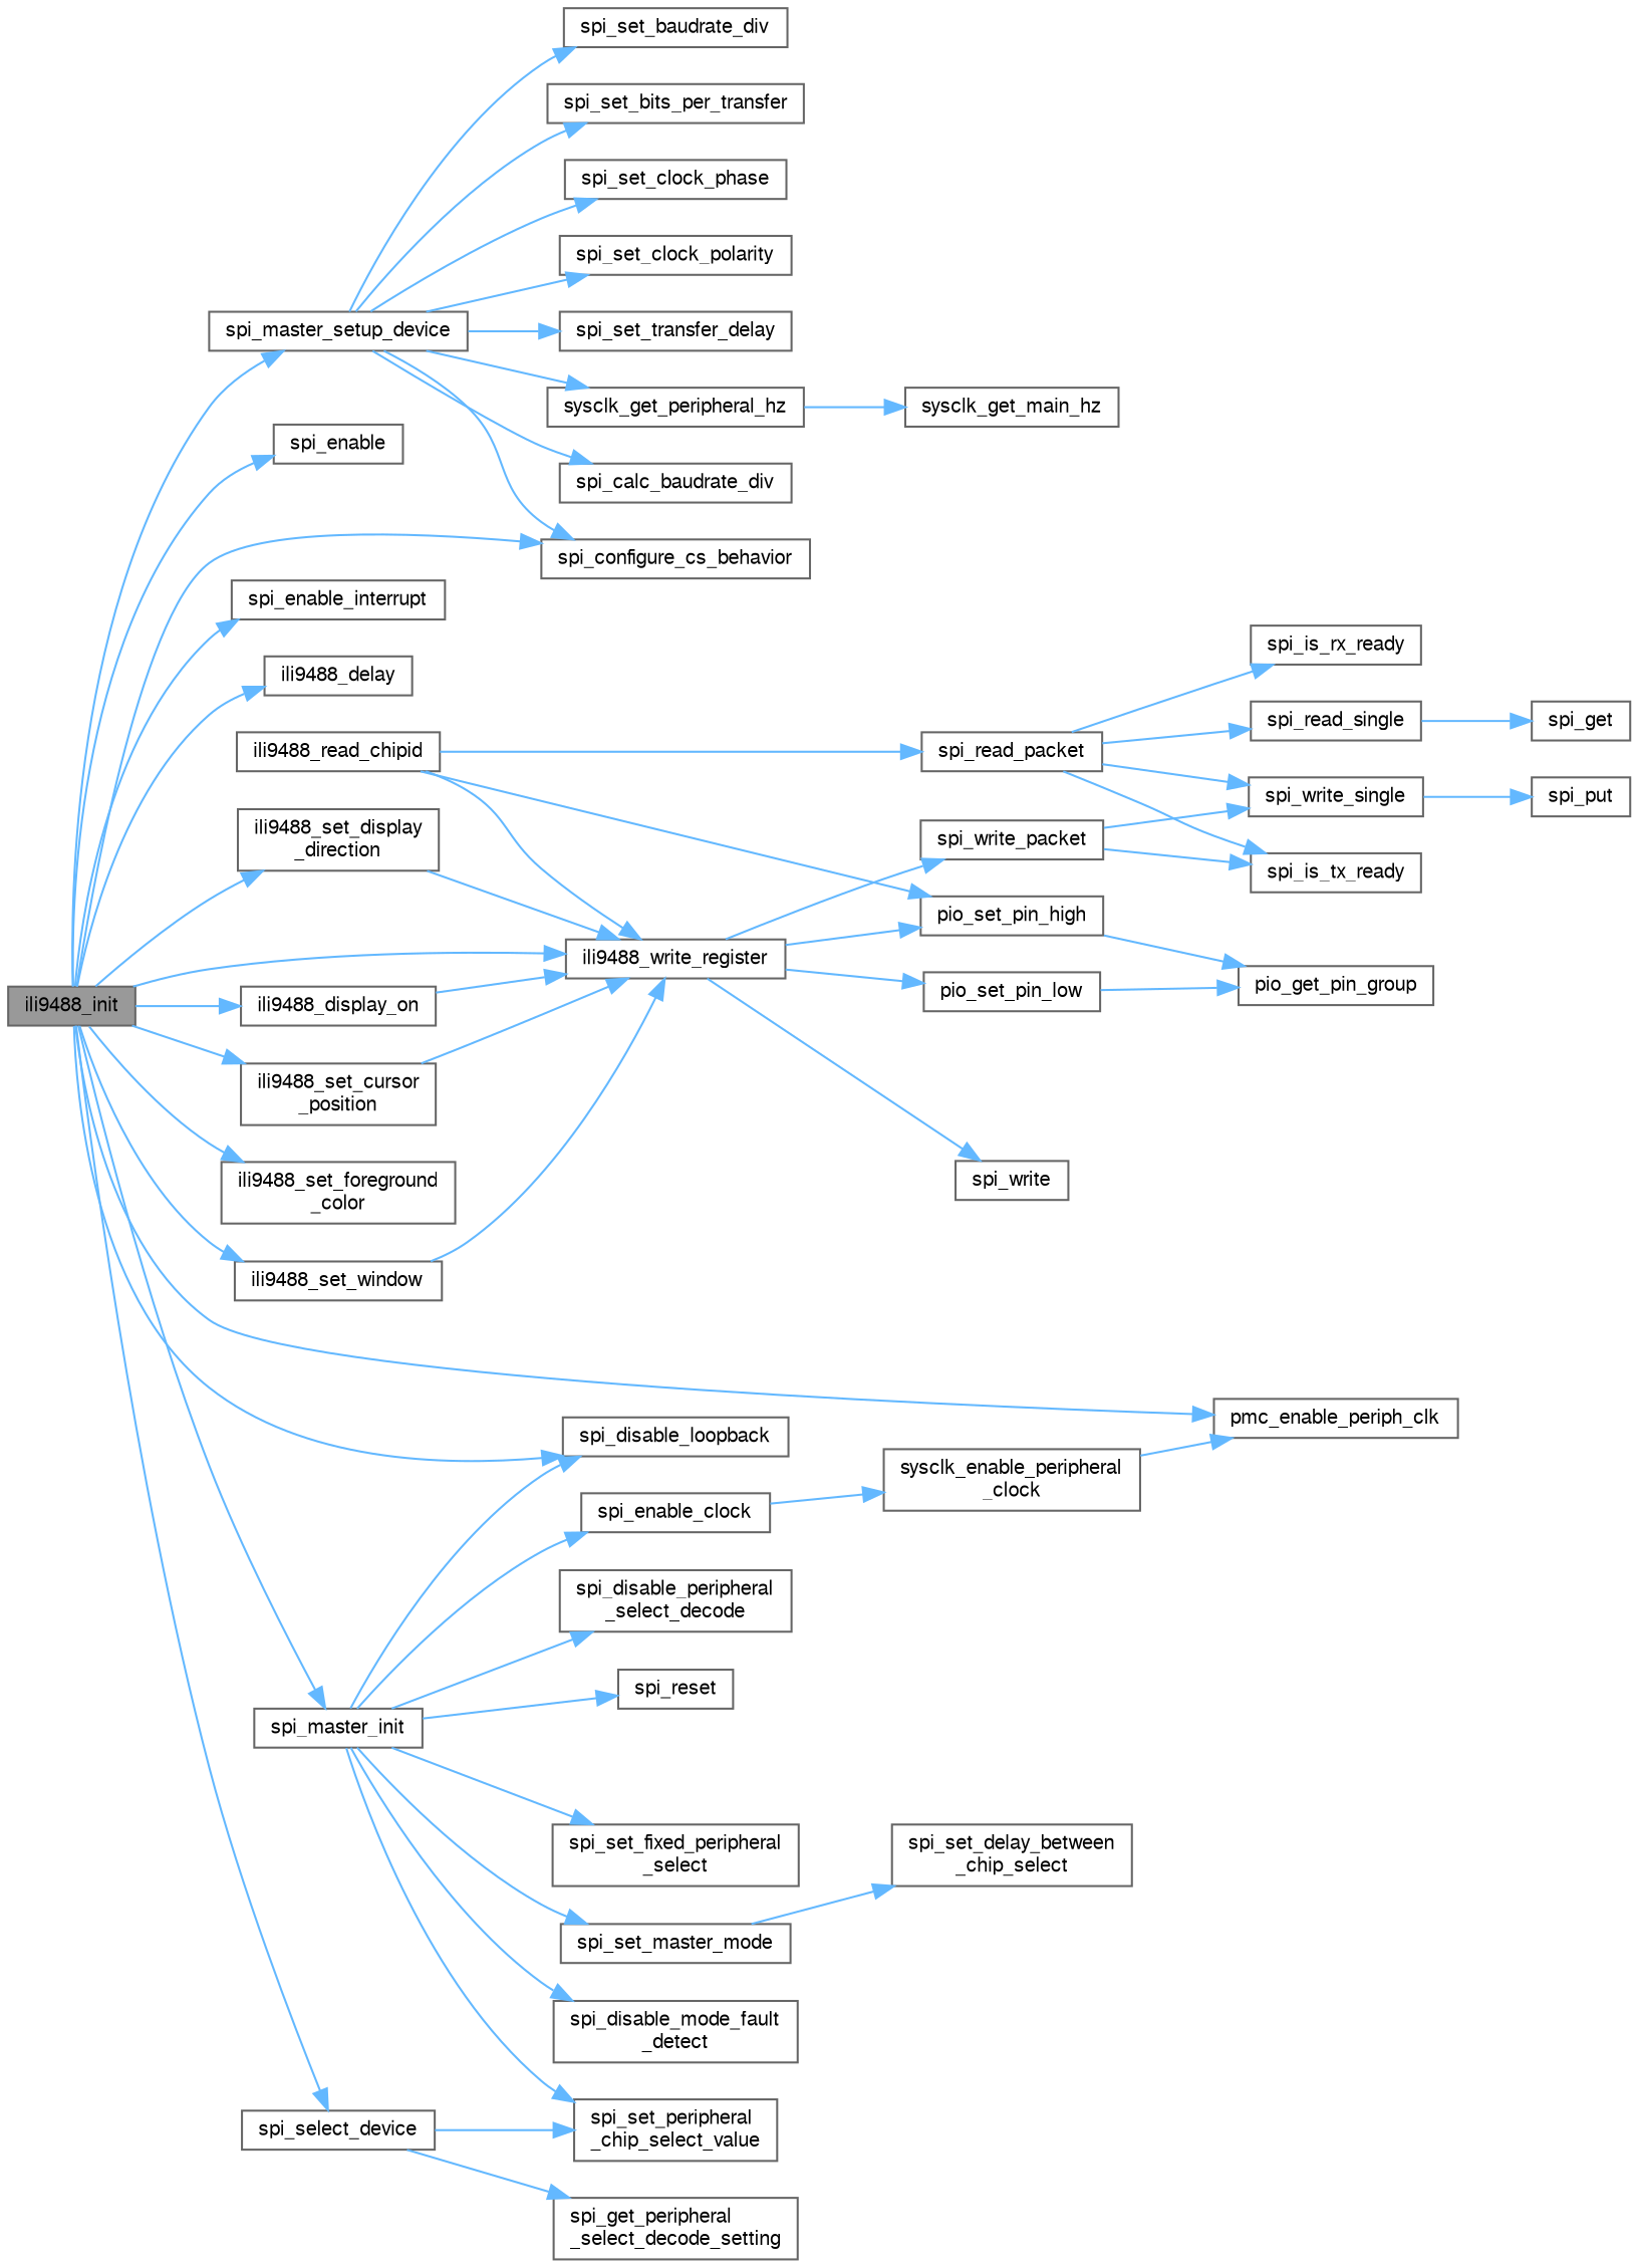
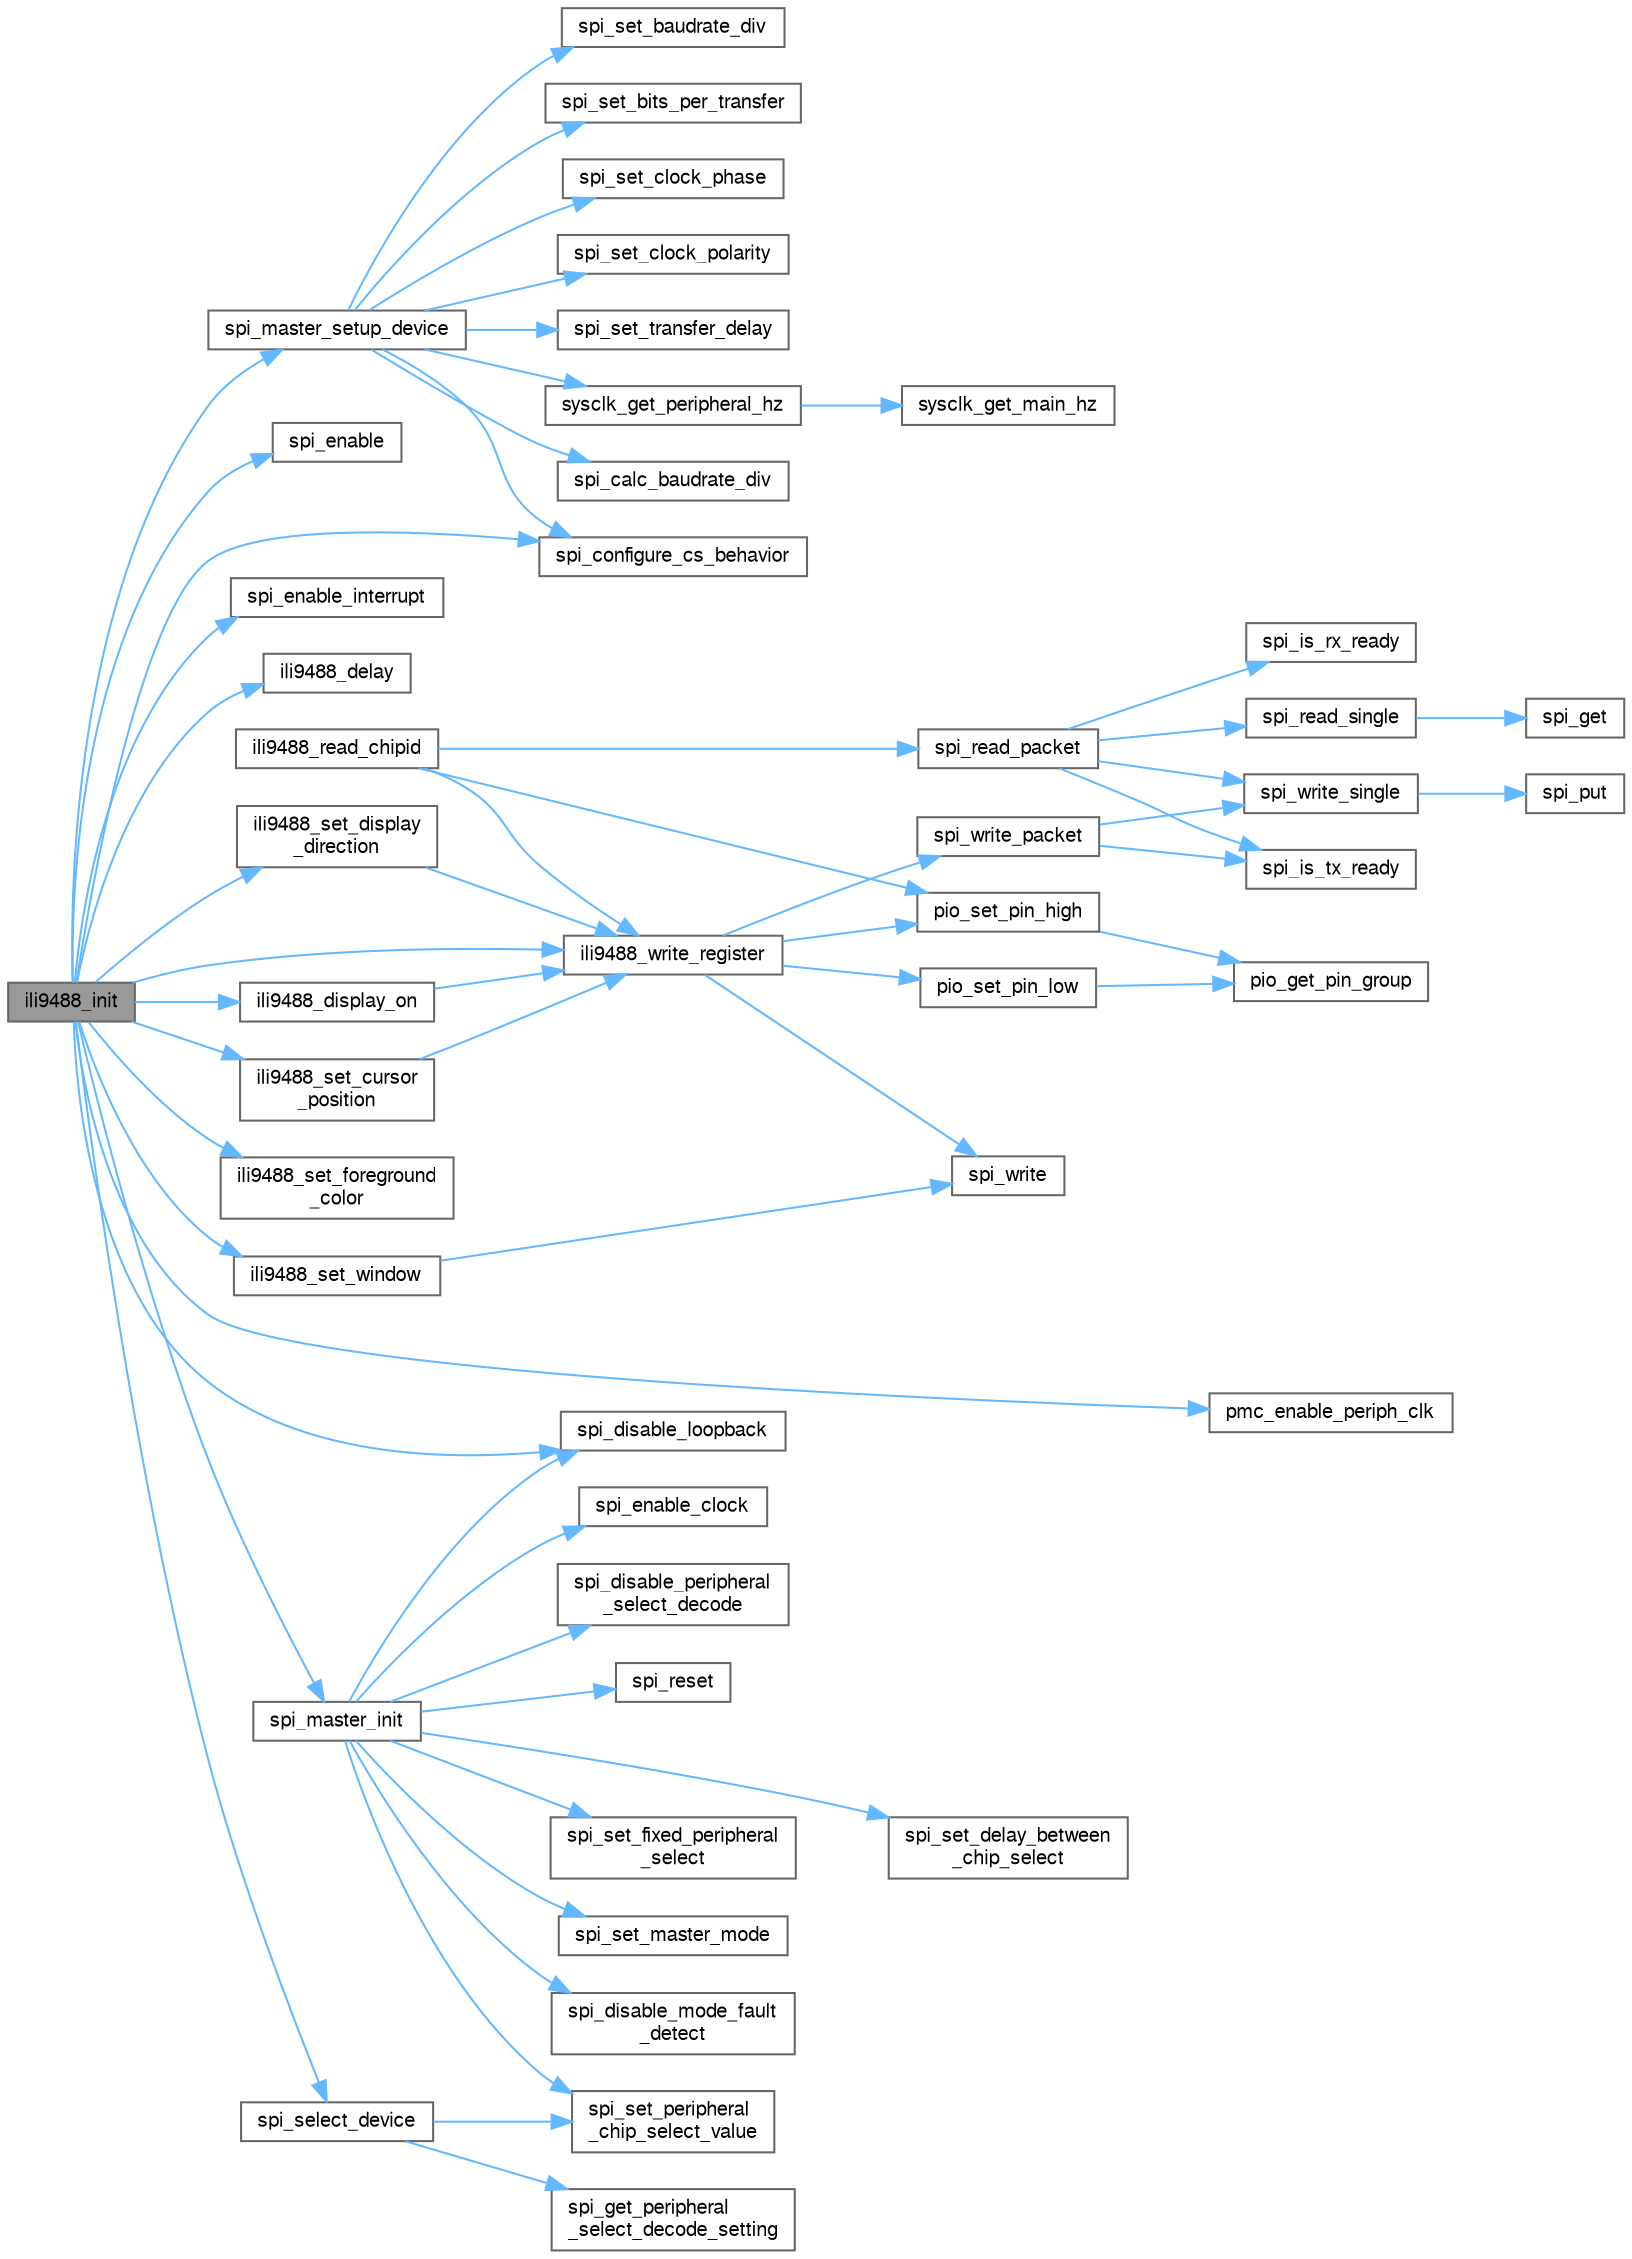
  digraph {
    rankdir=LR
    node [color=grey40 fillcolor=white fontname=FreeSans fontsize=10 shape=box style=filled]
    edge [color=steelblue1 fontname=FreeSans fontsize=10 labelfontname=FreeSans labelfontsize=10 style=solid]
    n1 [color=gray40 fillcolor=grey60 fontcolor=black height=0.2 label=ili9488_init width=0.4]
    n2 [height=0.2 label=ili9488_delay width=0.4]
    n3 [height=0.2 label=ili9488_display_on width=0.4]
    n4 [height=0.2 label=ili9488_write_register width=0.4]
    n5 [height=0.2 label="ili9488_set_cursor\l_position" width=0.4]
    n6 [height=0.2 label="ili9488_set_display\l_direction" width=0.4]
    n7 [height=0.2 label="ili9488_set_foreground\l_color" width=0.4]
    n8 [height=0.2 label=ili9488_set_window width=0.4]
    n9 [height=0.2 label=pmc_enable_periph_clk width=0.4]
    n10 [height=0.2 label=spi_configure_cs_behavior width=0.4]
    n11 [height=0.2 label=spi_enable width=0.4]
    n12 [height=0.2 label=spi_enable_interrupt width=0.4]
    n13 [height=0.2 label=spi_master_init width=0.4]
    n14 [height=0.2 label=spi_master_setup_device width=0.4]
    n15 [height=0.2 label=spi_select_device width=0.4]
    n16 [height=0.2 label=spi_disable_loopback width=0.4]
    n17 [height=0.2 label=pio_set_pin_high width=0.4]
    n18 [height=0.2 label=pio_set_pin_low width=0.4]
    n19 [height=0.2 label=spi_write width=0.4]
    n20 [height=0.2 label=spi_write_packet width=0.4]
    n21 [height=0.2 label=ili9488_read_chipid width=0.4]
    n22 [height=0.2 label=spi_read_packet width=0.4]
    n23 [height=0.2 label="spi_disable_mode_fault\l_detect" width=0.4]
    n24 [height=0.2 label="spi_disable_peripheral\l_select_decode" width=0.4]
    n25 [height=0.2 label=spi_enable_clock width=0.4]
    n26 [height=0.2 label=spi_reset width=0.4]
    n27 [height=0.2 label="spi_set_delay_between\l_chip_select" width=0.4]
    n28 [height=0.2 label="spi_set_fixed_peripheral\l_select" width=0.4]
    n29 [height=0.2 label=spi_set_master_mode width=0.4]
    n30 [height=0.2 label="spi_set_peripheral\l_chip_select_value" width=0.4]
    n31 [height=0.2 label=spi_calc_baudrate_div width=0.4]
    n32 [height=0.2 label=spi_set_baudrate_div width=0.4]
    n33 [height=0.2 label=spi_set_bits_per_transfer width=0.4]
    n34 [height=0.2 label=spi_set_clock_phase width=0.4]
    n35 [height=0.2 label=spi_set_clock_polarity width=0.4]
    n36 [height=0.2 label=spi_set_transfer_delay width=0.4]
    n37 [height=0.2 label=sysclk_get_peripheral_hz width=0.4]
    n38 [height=0.2 label="spi_get_peripheral\l_select_decode_setting" width=0.4]
    n39 [height=0.2 label=pio_get_pin_group width=0.4]
    n40 [height=0.2 label=spi_is_tx_ready width=0.4]
    n41 [height=0.2 label=spi_write_single width=0.4]
    n42 [height=0.2 label=spi_put width=0.4]
    n43 [height=0.2 label=spi_is_rx_ready width=0.4]
    n44 [height=0.2 label=spi_read_single width=0.4]
    n45 [height=0.2 label=spi_get width=0.4]
-   n46 [height=0.2 label="sysclk_enable_peripheral\l_clock" width=0.4]
    n47 [height=0.2 label=sysclk_get_main_hz width=0.4]
    n1 -> n2
    n1 -> n3
    n1 -> n4
    n1 -> n5
    n1 -> n6
    n1 -> n7
    n1 -> n8
    n1 -> n9
    n1 -> n10
    n1 -> n11
    n1 -> n12
    n1 -> n13
    n1 -> n14
    n1 -> n15
    n1 -> n16
    n3 -> n4
    n4 -> n17
    n4 -> n18
    n4 -> n19
    n4 -> n20
    n5 -> n4
    n6 -> n4
-   n8 -> n4
+   n8 -> n19
    n13 -> n16
    n13 -> n23
    n13 -> n24
    n13 -> n25
    n13 -> n26
-   n29 -> n27
+   n13 -> n27
    n13 -> n28
    n13 -> n29
    n13 -> n30
    n14 -> n10
    n14 -> n31
    n14 -> n32
    n14 -> n33
    n14 -> n34
    n14 -> n35
    n14 -> n36
    n14 -> n37
    n15 -> n30
    n15 -> n38
    n17 -> n39
    n18 -> n39
    n20 -> n40
    n20 -> n41
    n21 -> n4
    n21 -> n17
    n21 -> n22
    n22 -> n40
    n22 -> n41
    n22 -> n43
    n22 -> n44
-   n25 -> n46
    n37 -> n47
    n41 -> n42
    n44 -> n45
-   n46 -> n9
  }
